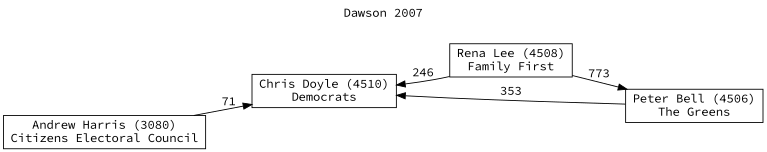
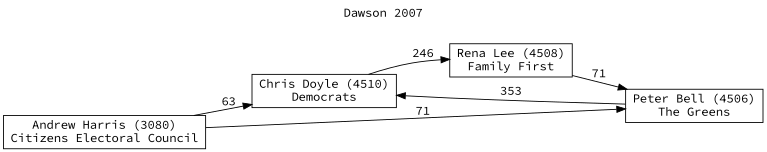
  digraph {
    fontname="Source Code Pro"
    label="Dawson 2007"
    labelloc=t
    mclimit=10
    rankdir=LR
    node [fontname="Source Code Pro" shape=box]
    edge [fontname="Source Code Pro"]
    n1 [label="Andrew Harris (3080)\nCitizens Electoral Council"]
    n2 [label="Chris Doyle (4510)\nDemocrats"]
    n3 [label="Peter Bell (4506)\nThe Greens"]
    n4 [label="Rena Lee (4508)\nFamily First"]
-   n1 -> n2 [label=71]
-   n4 -> n2 [label=246]
+   n1 -> n2 [label=63]
+   n1 -> n3 [label=71]
+   n2 -> n4 [label=246]
    n3 -> n2 [label=353]
-   n4 -> n3 [label=773]
+   n4 -> n3 [label=71]
  }
